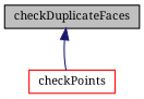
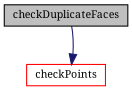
  digraph {
    rankdir=TB
    fontname="Noto Serif"
    node [fontname="Noto Serif" fontsize=10 shape=record]
    n1 [color=black fillcolor=grey75 fontcolor=black height=0.2 label=checkDuplicateFaces style=filled width=0.4]
    n2 [color=red height=0.2 label=checkPoints width=0.4]
-   n1 -> n2 [color=midnightblue dir=back fontname="Noto Serif" fontsize=10 labelfontname=FreeSans labelfontsize=10 style=solid]
+   n2 -> n1 [color=midnightblue dir=back fontname="Noto Serif" fontsize=10 labelfontname=FreeSans labelfontsize=10 style=solid]
  }
